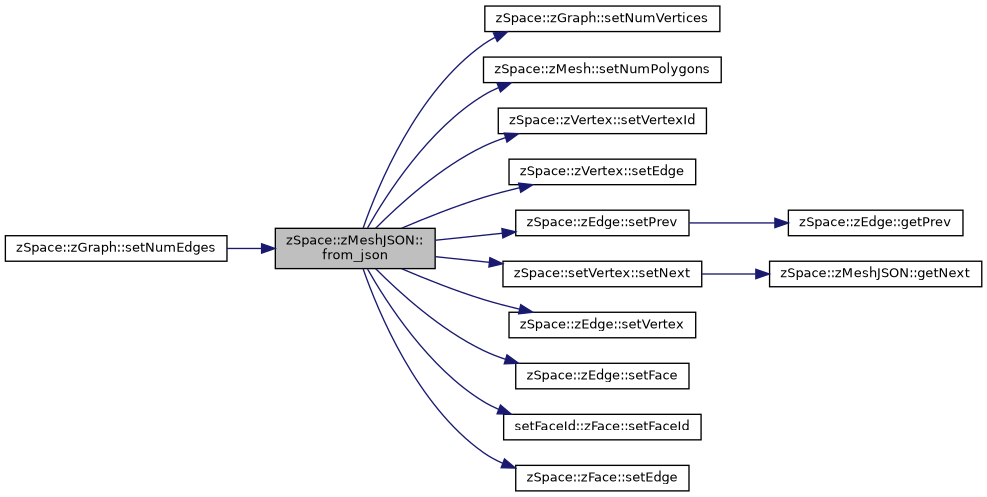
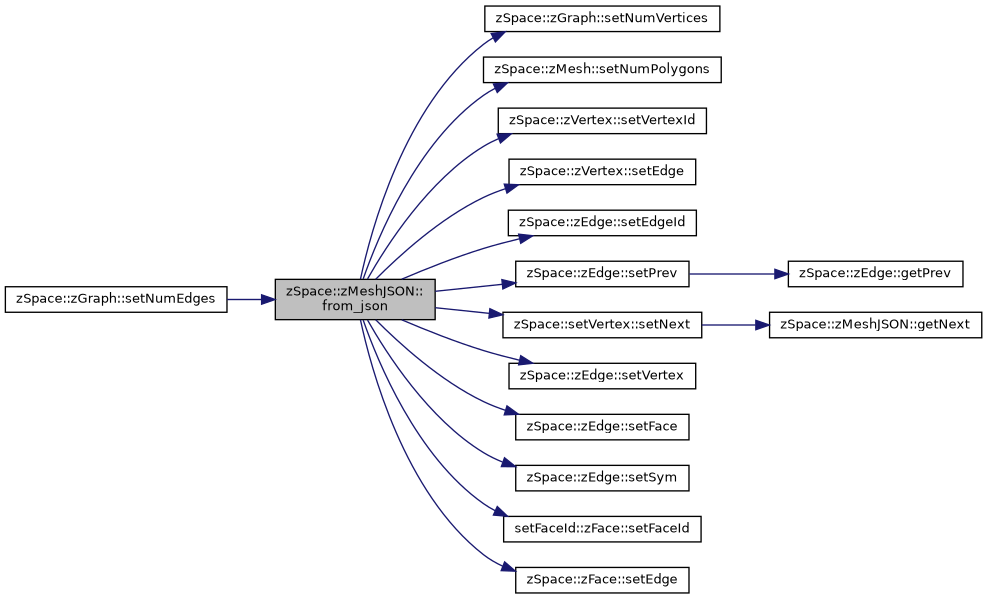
  digraph {
    rankdir=LR
    node [color=black fillcolor=white fontname=Helvetica fontsize=10 shape=record style=filled]
    edge [color=midnightblue fontname=Helvetica fontsize=10 labelfontname=Helvetica labelfontsize=10 style=solid]
    n1 [fillcolor=grey75 fontcolor=black height=0.2 label="zSpace::zMeshJSON::\lfrom_json" width=0.4]
    n2 [height=0.2 label="zSpace::zGraph::setNumVertices" width=0.4]
    n3 [height=0.2 label="zSpace::zMesh::setNumPolygons" width=0.4]
    n4 [height=0.2 label="zSpace::zVertex::setVertexId" width=0.4]
    n5 [height=0.2 label="zSpace::zVertex::setEdge" width=0.4]
+   n6 [height=0.2 label="zSpace::zEdge::setEdgeId" width=0.4]
    n7 [height=0.2 label="zSpace::zEdge::setPrev" width=0.4]
    n8 [height=0.2 label="zSpace::setVertex::setNext" width=0.4]
    n9 [height=0.2 label="zSpace::zEdge::setVertex" width=0.4]
    n10 [height=0.2 label="zSpace::zEdge::setFace" width=0.4]
+   n11 [height=0.2 label="zSpace::zEdge::setSym" width=0.4]
    n12 [height=0.2 label="setFaceId::zFace::setFaceId" width=0.4]
    n13 [height=0.2 label="zSpace::zFace::setEdge" width=0.4]
    n14 [height=0.2 label="zSpace::zGraph::setNumEdges" width=0.4]
    n15 [height=0.2 label="zSpace::zEdge::getPrev" width=0.4]
    n16 [height=0.2 label="zSpace::zMeshJSON::getNext" width=0.4]
    n1 -> n2
    n1 -> n3
    n1 -> n4
    n1 -> n5
+   n1 -> n6
    n1 -> n7
    n1 -> n8
    n1 -> n9
    n1 -> n10
+   n1 -> n11
    n1 -> n12
    n1 -> n13
    n7 -> n15
    n8 -> n16
    n14 -> n1
  }
